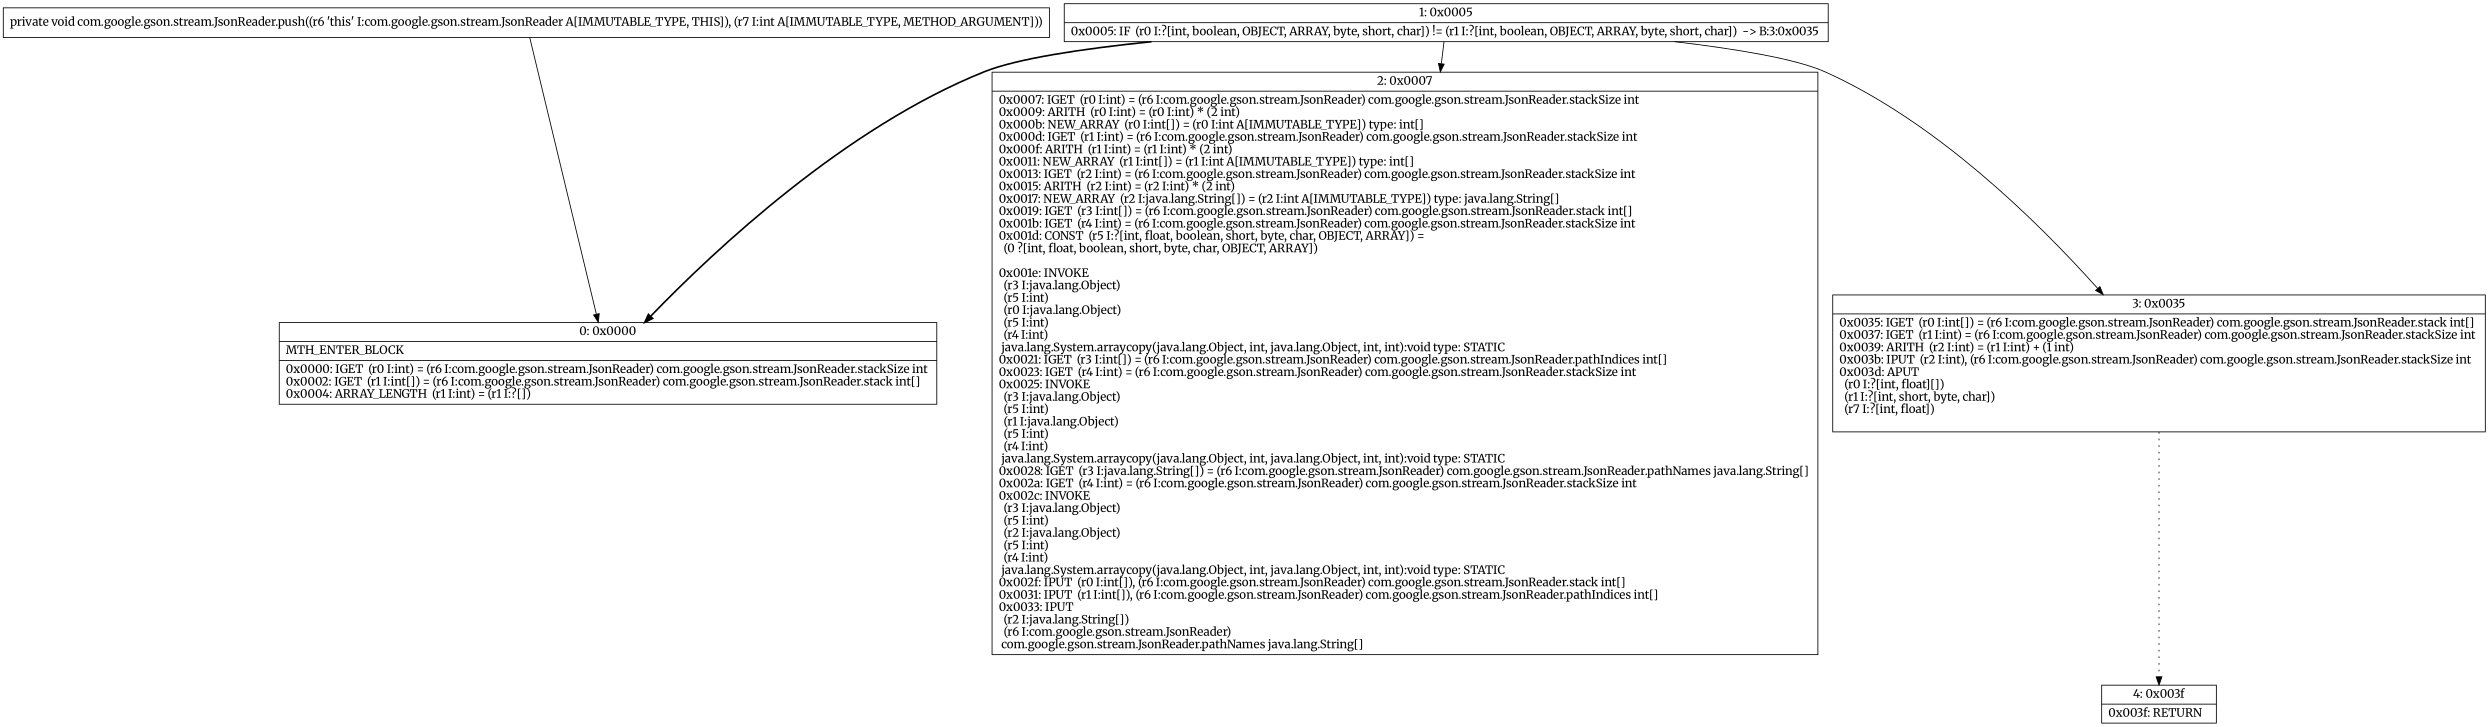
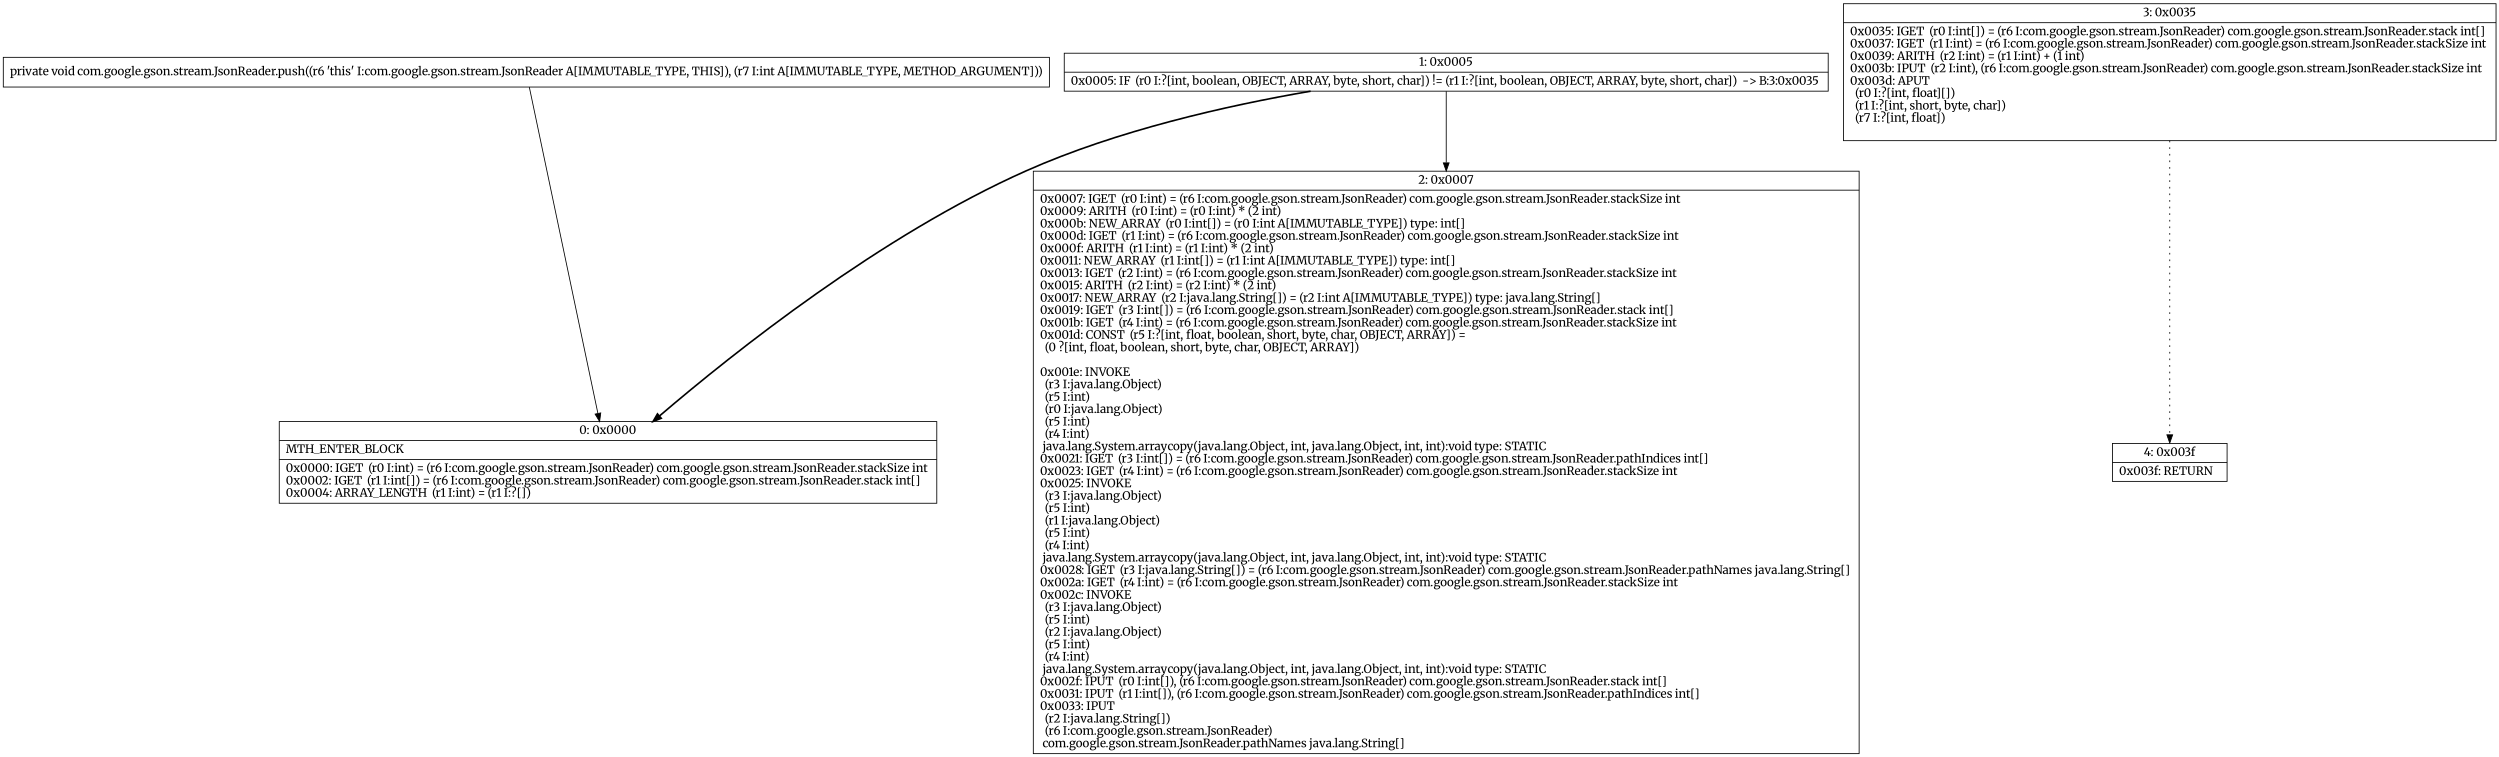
  digraph {
    fontname=Merriweather
    node [fontname=Merriweather shape=record]
    edge [fontname=Merriweather style=solid]
    n1 [label="{0\:\ 0x0000|MTH_ENTER_BLOCK\l|0x0000: IGET  (r0 I:int) = (r6 I:com.google.gson.stream.JsonReader) com.google.gson.stream.JsonReader.stackSize int \l0x0002: IGET  (r1 I:int[]) = (r6 I:com.google.gson.stream.JsonReader) com.google.gson.stream.JsonReader.stack int[] \l0x0004: ARRAY_LENGTH  (r1 I:int) = (r1 I:?[]) \l}"]
    n2 [label="{1\:\ 0x0005|0x0005: IF  (r0 I:?[int, boolean, OBJECT, ARRAY, byte, short, char]) != (r1 I:?[int, boolean, OBJECT, ARRAY, byte, short, char])  \-\> B:3:0x0035 \l}"]
    n3 [label="{2\:\ 0x0007|0x0007: IGET  (r0 I:int) = (r6 I:com.google.gson.stream.JsonReader) com.google.gson.stream.JsonReader.stackSize int \l0x0009: ARITH  (r0 I:int) = (r0 I:int) * (2 int) \l0x000b: NEW_ARRAY  (r0 I:int[]) = (r0 I:int A[IMMUTABLE_TYPE]) type: int[] \l0x000d: IGET  (r1 I:int) = (r6 I:com.google.gson.stream.JsonReader) com.google.gson.stream.JsonReader.stackSize int \l0x000f: ARITH  (r1 I:int) = (r1 I:int) * (2 int) \l0x0011: NEW_ARRAY  (r1 I:int[]) = (r1 I:int A[IMMUTABLE_TYPE]) type: int[] \l0x0013: IGET  (r2 I:int) = (r6 I:com.google.gson.stream.JsonReader) com.google.gson.stream.JsonReader.stackSize int \l0x0015: ARITH  (r2 I:int) = (r2 I:int) * (2 int) \l0x0017: NEW_ARRAY  (r2 I:java.lang.String[]) = (r2 I:int A[IMMUTABLE_TYPE]) type: java.lang.String[] \l0x0019: IGET  (r3 I:int[]) = (r6 I:com.google.gson.stream.JsonReader) com.google.gson.stream.JsonReader.stack int[] \l0x001b: IGET  (r4 I:int) = (r6 I:com.google.gson.stream.JsonReader) com.google.gson.stream.JsonReader.stackSize int \l0x001d: CONST  (r5 I:?[int, float, boolean, short, byte, char, OBJECT, ARRAY]) = \l  (0 ?[int, float, boolean, short, byte, char, OBJECT, ARRAY])\l \l0x001e: INVOKE  \l  (r3 I:java.lang.Object)\l  (r5 I:int)\l  (r0 I:java.lang.Object)\l  (r5 I:int)\l  (r4 I:int)\l java.lang.System.arraycopy(java.lang.Object, int, java.lang.Object, int, int):void type: STATIC \l0x0021: IGET  (r3 I:int[]) = (r6 I:com.google.gson.stream.JsonReader) com.google.gson.stream.JsonReader.pathIndices int[] \l0x0023: IGET  (r4 I:int) = (r6 I:com.google.gson.stream.JsonReader) com.google.gson.stream.JsonReader.stackSize int \l0x0025: INVOKE  \l  (r3 I:java.lang.Object)\l  (r5 I:int)\l  (r1 I:java.lang.Object)\l  (r5 I:int)\l  (r4 I:int)\l java.lang.System.arraycopy(java.lang.Object, int, java.lang.Object, int, int):void type: STATIC \l0x0028: IGET  (r3 I:java.lang.String[]) = (r6 I:com.google.gson.stream.JsonReader) com.google.gson.stream.JsonReader.pathNames java.lang.String[] \l0x002a: IGET  (r4 I:int) = (r6 I:com.google.gson.stream.JsonReader) com.google.gson.stream.JsonReader.stackSize int \l0x002c: INVOKE  \l  (r3 I:java.lang.Object)\l  (r5 I:int)\l  (r2 I:java.lang.Object)\l  (r5 I:int)\l  (r4 I:int)\l java.lang.System.arraycopy(java.lang.Object, int, java.lang.Object, int, int):void type: STATIC \l0x002f: IPUT  (r0 I:int[]), (r6 I:com.google.gson.stream.JsonReader) com.google.gson.stream.JsonReader.stack int[] \l0x0031: IPUT  (r1 I:int[]), (r6 I:com.google.gson.stream.JsonReader) com.google.gson.stream.JsonReader.pathIndices int[] \l0x0033: IPUT  \l  (r2 I:java.lang.String[])\l  (r6 I:com.google.gson.stream.JsonReader)\l com.google.gson.stream.JsonReader.pathNames java.lang.String[] \l}"]
    n4 [label="{3\:\ 0x0035|0x0035: IGET  (r0 I:int[]) = (r6 I:com.google.gson.stream.JsonReader) com.google.gson.stream.JsonReader.stack int[] \l0x0037: IGET  (r1 I:int) = (r6 I:com.google.gson.stream.JsonReader) com.google.gson.stream.JsonReader.stackSize int \l0x0039: ARITH  (r2 I:int) = (r1 I:int) + (1 int) \l0x003b: IPUT  (r2 I:int), (r6 I:com.google.gson.stream.JsonReader) com.google.gson.stream.JsonReader.stackSize int \l0x003d: APUT  \l  (r0 I:?[int, float][])\l  (r1 I:?[int, short, byte, char])\l  (r7 I:?[int, float])\l \l}"]
    n5 [label="{4\:\ 0x003f|0x003f: RETURN   \l}"]
    n6 [label="{private void com.google.gson.stream.JsonReader.push((r6 'this' I:com.google.gson.stream.JsonReader A[IMMUTABLE_TYPE, THIS]), (r7 I:int A[IMMUTABLE_TYPE, METHOD_ARGUMENT])) }"]
    n2 -> n1 [style=bold]
    n2 -> n3
-   n2 -> n4
    n4 -> n5 [style=dotted]
    n6 -> n1
  }
